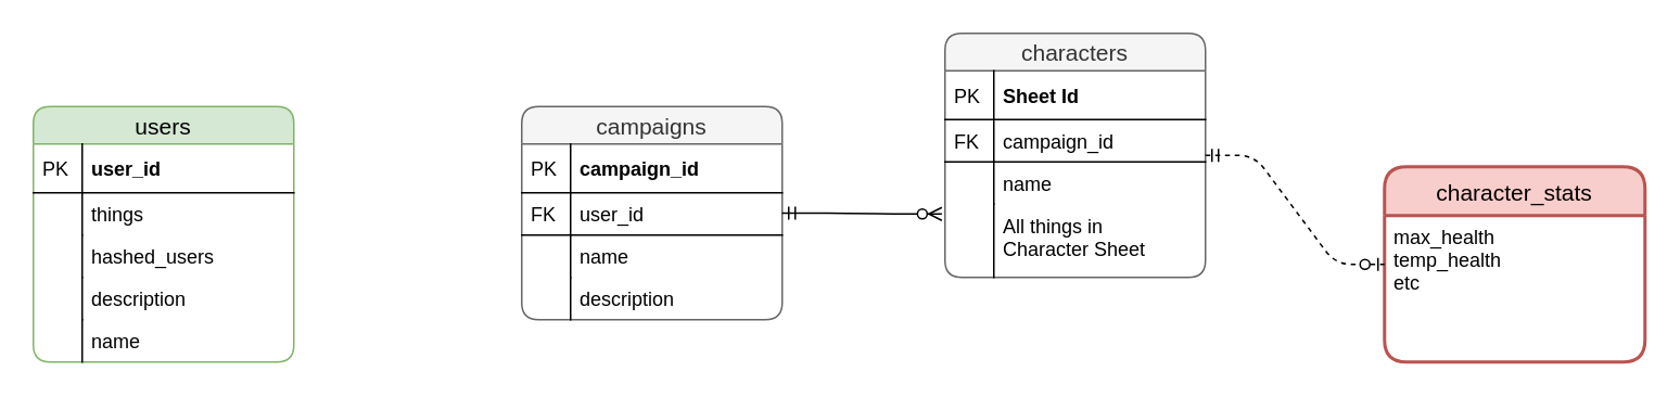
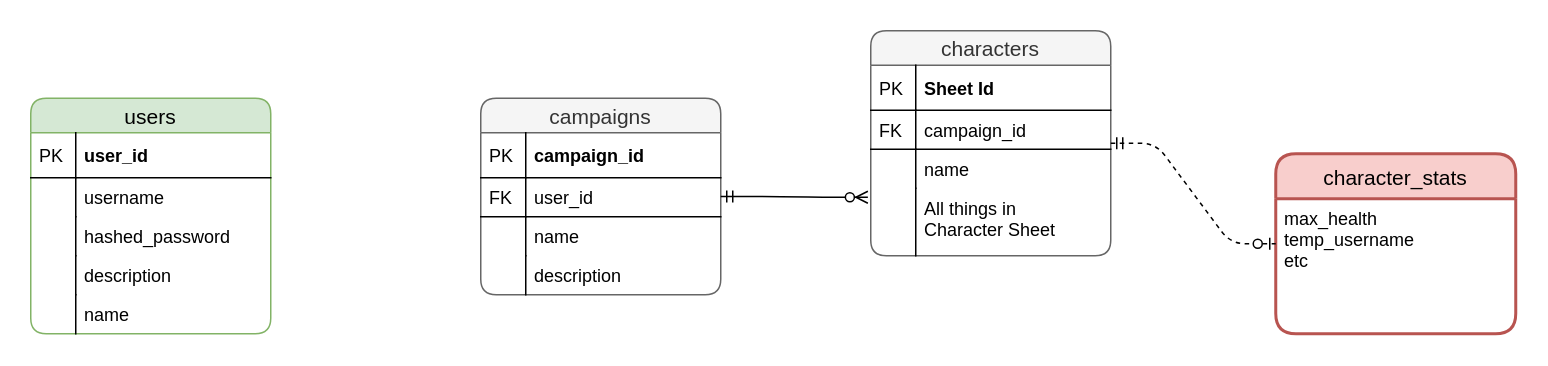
  <mxCell id="0" />
  <mxCell id="1" parent="0" />
  <mxCell id="2" value="users" style="swimlane;fontStyle=0;childLayout=stackLayout;horizontal=1;startSize=23;horizontalStack=0;resizeParent=1;resizeParentMax=0;resizeLast=0;collapsible=1;marginBottom=0;swimlaneFillColor=#ffffff;align=center;fontSize=14;comic=0;shadow=0;rounded=1;glass=0;swimlaneLine=1;fillColor=#d5e8d4;strokeColor=#82b366;" vertex="1" parent="1"><mxGeometry x="20" y="65" width="160" height="157" as="geometry"><mxRectangle x="60" y="200" width="60" height="23" as="alternateBounds" /></mxGeometry></mxCell>
  <mxCell id="3" value="user_id" style="shape=partialRectangle;top=0;left=0;right=0;bottom=1;align=left;verticalAlign=middle;fillColor=none;spacingLeft=34;spacingRight=4;overflow=hidden;rotatable=0;points=[[0,0.5],[1,0.5]];portConstraint=eastwest;dropTarget=0;fontStyle=1;fontSize=12;" vertex="1" parent="2"><mxGeometry y="23" width="160" height="30" as="geometry" /></mxCell>
  <mxCell id="4" value="PK" style="shape=partialRectangle;top=0;left=0;bottom=0;fillColor=none;align=left;verticalAlign=middle;spacingLeft=4;spacingRight=4;overflow=hidden;rotatable=0;points=[];portConstraint=eastwest;part=1;fontSize=12;" vertex="1" connectable="0" parent="3"><mxGeometry width="30" height="30" as="geometry" /></mxCell>
- <mxCell id="5" value="things" style="shape=partialRectangle;top=0;left=0;right=0;bottom=0;align=left;verticalAlign=top;fillColor=none;spacingLeft=34;spacingRight=4;overflow=hidden;rotatable=0;points=[[0,0.5],[1,0.5]];portConstraint=eastwest;dropTarget=0;fontSize=12;" vertex="1" parent="2"><mxGeometry y="53" width="160" height="26" as="geometry" /></mxCell>
+ <mxCell id="5" value="username" style="shape=partialRectangle;top=0;left=0;right=0;bottom=0;align=left;verticalAlign=top;fillColor=none;spacingLeft=34;spacingRight=4;overflow=hidden;rotatable=0;points=[[0,0.5],[1,0.5]];portConstraint=eastwest;dropTarget=0;fontSize=12;" vertex="1" parent="2"><mxGeometry y="53" width="160" height="26" as="geometry" /></mxCell>
  <mxCell id="6" value="" style="shape=partialRectangle;top=0;left=0;bottom=0;fillColor=none;align=left;verticalAlign=top;spacingLeft=4;spacingRight=4;overflow=hidden;rotatable=0;points=[];portConstraint=eastwest;part=1;fontSize=12;" vertex="1" connectable="0" parent="5"><mxGeometry width="30" height="26" as="geometry" /></mxCell>
- <mxCell id="7" value="hashed_users" style="shape=partialRectangle;top=0;left=0;right=0;bottom=0;align=left;verticalAlign=top;fillColor=none;spacingLeft=34;spacingRight=4;overflow=hidden;rotatable=0;points=[[0,0.5],[1,0.5]];portConstraint=eastwest;dropTarget=0;fontSize=12;" vertex="1" parent="2"><mxGeometry y="79" width="160" height="26" as="geometry" /></mxCell>
+ <mxCell id="7" value="hashed_password" style="shape=partialRectangle;top=0;left=0;right=0;bottom=0;align=left;verticalAlign=top;fillColor=none;spacingLeft=34;spacingRight=4;overflow=hidden;rotatable=0;points=[[0,0.5],[1,0.5]];portConstraint=eastwest;dropTarget=0;fontSize=12;" vertex="1" parent="2"><mxGeometry y="79" width="160" height="26" as="geometry" /></mxCell>
  <mxCell id="8" value="" style="shape=partialRectangle;top=0;left=0;bottom=0;fillColor=none;align=left;verticalAlign=top;spacingLeft=4;spacingRight=4;overflow=hidden;rotatable=0;points=[];portConstraint=eastwest;part=1;fontSize=12;" vertex="1" connectable="0" parent="7"><mxGeometry width="30" height="26" as="geometry" /></mxCell>
  <mxCell id="9" value="description" style="shape=partialRectangle;top=0;left=0;right=0;bottom=0;align=left;verticalAlign=top;fillColor=none;spacingLeft=34;spacingRight=4;overflow=hidden;rotatable=0;points=[[0,0.5],[1,0.5]];portConstraint=eastwest;dropTarget=0;fontSize=12;" vertex="1" parent="2"><mxGeometry y="105" width="160" height="26" as="geometry" /></mxCell>
  <mxCell id="10" value="" style="shape=partialRectangle;top=0;left=0;bottom=0;fillColor=none;align=left;verticalAlign=top;spacingLeft=4;spacingRight=4;overflow=hidden;rotatable=0;points=[];portConstraint=eastwest;part=1;fontSize=12;" vertex="1" connectable="0" parent="9"><mxGeometry width="30" height="26" as="geometry" /></mxCell>
  <mxCell id="11" value="name" style="shape=partialRectangle;top=0;left=0;right=0;bottom=0;align=left;verticalAlign=top;fillColor=none;spacingLeft=34;spacingRight=4;overflow=hidden;rotatable=0;points=[[0,0.5],[1,0.5]];portConstraint=eastwest;dropTarget=0;fontSize=12;" vertex="1" parent="2"><mxGeometry y="131" width="160" height="26" as="geometry" /></mxCell>
  <mxCell id="12" value="" style="shape=partialRectangle;top=0;left=0;bottom=0;fillColor=none;align=left;verticalAlign=top;spacingLeft=4;spacingRight=4;overflow=hidden;rotatable=0;points=[];portConstraint=eastwest;part=1;fontSize=12;" vertex="1" connectable="0" parent="11"><mxGeometry width="30" height="26" as="geometry" /></mxCell>
  <mxCell id="13" value="campaigns" style="swimlane;fontStyle=0;childLayout=stackLayout;horizontal=1;startSize=23;horizontalStack=0;resizeParent=1;resizeParentMax=0;resizeLast=0;collapsible=1;marginBottom=0;swimlaneFillColor=#ffffff;align=center;fontSize=14;comic=0;shadow=0;rounded=1;glass=0;swimlaneLine=1;fillColor=#f5f5f5;strokeColor=#666666;fontColor=#333333;" vertex="1" parent="1"><mxGeometry x="320" y="65" width="160" height="131" as="geometry"><mxRectangle x="60" y="200" width="60" height="23" as="alternateBounds" /></mxGeometry></mxCell>
  <mxCell id="14" value="campaign_id" style="shape=partialRectangle;top=0;left=0;right=0;bottom=1;align=left;verticalAlign=middle;fillColor=none;spacingLeft=34;spacingRight=4;overflow=hidden;rotatable=0;points=[[0,0.5],[1,0.5]];portConstraint=eastwest;dropTarget=0;fontStyle=1;fontSize=12;" vertex="1" parent="13"><mxGeometry y="23" width="160" height="30" as="geometry" /></mxCell>
  <mxCell id="15" value="PK" style="shape=partialRectangle;top=0;left=0;bottom=0;fillColor=none;align=left;verticalAlign=middle;spacingLeft=4;spacingRight=4;overflow=hidden;rotatable=0;points=[];portConstraint=eastwest;part=1;fontSize=12;" vertex="1" connectable="0" parent="14"><mxGeometry width="30" height="30" as="geometry" /></mxCell>
  <mxCell id="16" value="user_id" style="shape=partialRectangle;top=0;left=0;right=0;bottom=1;align=left;verticalAlign=top;fillColor=none;spacingLeft=34;spacingRight=4;overflow=hidden;rotatable=0;points=[[0,0.5],[1,0.5]];portConstraint=eastwest;dropTarget=0;fontSize=12;rounded=1;shadow=0;glass=0;comic=0;" vertex="1" parent="13"><mxGeometry y="53" width="160" height="26" as="geometry" /></mxCell>
  <mxCell id="17" value="FK" style="shape=partialRectangle;top=0;left=0;bottom=0;fillColor=none;align=left;verticalAlign=top;spacingLeft=4;spacingRight=4;overflow=hidden;rotatable=0;points=[];portConstraint=eastwest;part=1;fontSize=12;" vertex="1" connectable="0" parent="16"><mxGeometry width="30" height="26" as="geometry" /></mxCell>
  <mxCell id="18" value="name" style="shape=partialRectangle;top=0;left=0;right=0;bottom=0;align=left;verticalAlign=top;fillColor=none;spacingLeft=34;spacingRight=4;overflow=hidden;rotatable=0;points=[[0,0.5],[1,0.5]];portConstraint=eastwest;dropTarget=0;fontSize=12;" vertex="1" parent="13"><mxGeometry y="79" width="160" height="26" as="geometry" /></mxCell>
  <mxCell id="19" value="" style="shape=partialRectangle;top=0;left=0;bottom=0;fillColor=none;align=left;verticalAlign=top;spacingLeft=4;spacingRight=4;overflow=hidden;rotatable=0;points=[];portConstraint=eastwest;part=1;fontSize=12;" vertex="1" connectable="0" parent="18"><mxGeometry width="30" height="26" as="geometry" /></mxCell>
  <mxCell id="20" value="description" style="shape=partialRectangle;top=0;left=0;right=0;bottom=0;align=left;verticalAlign=top;fillColor=none;spacingLeft=34;spacingRight=4;overflow=hidden;rotatable=0;points=[[0,0.5],[1,0.5]];portConstraint=eastwest;dropTarget=0;fontSize=12;" vertex="1" parent="13"><mxGeometry y="105" width="160" height="26" as="geometry" /></mxCell>
  <mxCell id="21" value="" style="shape=partialRectangle;top=0;left=0;bottom=0;fillColor=none;align=left;verticalAlign=top;spacingLeft=4;spacingRight=4;overflow=hidden;rotatable=0;points=[];portConstraint=eastwest;part=1;fontSize=12;" vertex="1" connectable="0" parent="20"><mxGeometry width="30" height="26" as="geometry" /></mxCell>
  <mxCell id="22" value="characters" style="swimlane;fontStyle=0;childLayout=stackLayout;horizontal=1;startSize=23;horizontalStack=0;resizeParent=1;resizeParentMax=0;resizeLast=0;collapsible=1;marginBottom=0;swimlaneFillColor=#ffffff;align=center;fontSize=14;comic=0;shadow=0;rounded=1;glass=0;swimlaneLine=1;fillColor=#f5f5f5;strokeColor=#666666;fontColor=#333333;" vertex="1" parent="1"><mxGeometry x="580" y="20" width="160" height="150" as="geometry"><mxRectangle x="60" y="200" width="60" height="23" as="alternateBounds" /></mxGeometry></mxCell>
  <mxCell id="23" value="Sheet Id" style="shape=partialRectangle;top=0;left=0;right=0;bottom=1;align=left;verticalAlign=middle;fillColor=none;spacingLeft=34;spacingRight=4;overflow=hidden;rotatable=0;points=[[0,0.5],[1,0.5]];portConstraint=eastwest;dropTarget=0;fontStyle=1;fontSize=12;" vertex="1" parent="22"><mxGeometry y="23" width="160" height="30" as="geometry" /></mxCell>
  <mxCell id="24" value="PK" style="shape=partialRectangle;top=0;left=0;bottom=0;fillColor=none;align=left;verticalAlign=middle;spacingLeft=4;spacingRight=4;overflow=hidden;rotatable=0;points=[];portConstraint=eastwest;part=1;fontSize=12;" vertex="1" connectable="0" parent="23"><mxGeometry width="30" height="30" as="geometry" /></mxCell>
  <mxCell id="25" value="campaign_id" style="shape=partialRectangle;top=0;left=0;right=0;bottom=1;align=left;verticalAlign=top;fillColor=none;spacingLeft=34;spacingRight=4;overflow=hidden;rotatable=0;points=[[0,0.5],[1,0.5]];portConstraint=eastwest;dropTarget=0;fontSize=12;rounded=1;shadow=0;glass=0;comic=0;fontStyle=0" vertex="1" parent="22"><mxGeometry y="53" width="160" height="26" as="geometry" /></mxCell>
  <mxCell id="26" value="FK" style="shape=partialRectangle;top=0;left=0;bottom=0;fillColor=none;align=left;verticalAlign=top;spacingLeft=4;spacingRight=4;overflow=hidden;rotatable=0;points=[];portConstraint=eastwest;part=1;fontSize=12;" vertex="1" connectable="0" parent="25"><mxGeometry width="30" height="26" as="geometry" /></mxCell>
  <mxCell id="27" value="name" style="shape=partialRectangle;top=0;left=0;right=0;bottom=0;align=left;verticalAlign=top;fillColor=none;spacingLeft=34;spacingRight=4;overflow=hidden;rotatable=0;points=[[0,0.5],[1,0.5]];portConstraint=eastwest;dropTarget=0;fontSize=12;" vertex="1" parent="22"><mxGeometry y="79" width="160" height="26" as="geometry" /></mxCell>
  <mxCell id="28" value="" style="shape=partialRectangle;top=0;left=0;bottom=0;fillColor=none;align=left;verticalAlign=top;spacingLeft=4;spacingRight=4;overflow=hidden;rotatable=0;points=[];portConstraint=eastwest;part=1;fontSize=12;" vertex="1" connectable="0" parent="27"><mxGeometry width="30" height="26" as="geometry" /></mxCell>
  <mxCell id="29" value="All things in &#10;Character Sheet " style="shape=partialRectangle;top=0;left=0;right=0;bottom=0;align=left;verticalAlign=top;fillColor=none;spacingLeft=34;spacingRight=4;overflow=hidden;rotatable=0;points=[[0,0.5],[1,0.5]];portConstraint=eastwest;dropTarget=0;fontSize=12;" vertex="1" parent="22"><mxGeometry y="105" width="160" height="45" as="geometry" /></mxCell>
  <mxCell id="30" value="" style="shape=partialRectangle;top=0;left=0;bottom=0;fillColor=none;align=left;verticalAlign=top;spacingLeft=4;spacingRight=4;overflow=hidden;rotatable=0;points=[];portConstraint=eastwest;part=1;fontSize=12;" vertex="1" connectable="0" parent="29"><mxGeometry width="30" height="45" as="geometry" /></mxCell>
  <mxCell id="31" value="" style="edgeStyle=entityRelationEdgeStyle;fontSize=12;html=1;endArrow=ERzeroToMany;startArrow=ERmandOne;entryX=-0.012;entryY=0.231;entryDx=0;entryDy=0;entryPerimeter=0;" edge="1" parent="1" source="13"><mxGeometry width="100" height="100" relative="1" as="geometry"><mxPoint x="480" y="183" as="sourcePoint" /><mxPoint x="578.08" y="131.006" as="targetPoint" /></mxGeometry></mxCell>
  <mxCell id="32" value="character_stats" style="swimlane;childLayout=stackLayout;horizontal=1;startSize=30;horizontalStack=0;fillColor=#f8cecc;rounded=1;fontSize=14;fontStyle=0;strokeWidth=2;resizeParent=0;resizeLast=1;shadow=0;dashed=0;align=center;glass=0;comic=0;strokeColor=#b85450;" vertex="1" parent="1"><mxGeometry x="850" y="102" width="160" height="120" as="geometry" /></mxCell>
- <mxCell id="33" value="max_health&#10;temp_health&#10;etc" style="align=left;strokeColor=none;fillColor=none;spacingLeft=4;fontSize=12;verticalAlign=top;resizable=0;rotatable=0;part=1;" vertex="1" parent="32"><mxGeometry y="30" width="160" height="90" as="geometry" /></mxCell>
+ <mxCell id="33" value="max_health&#10;temp_username&#10;etc" style="align=left;strokeColor=none;fillColor=none;spacingLeft=4;fontSize=12;verticalAlign=top;resizable=0;rotatable=0;part=1;" vertex="1" parent="32"><mxGeometry y="30" width="160" height="90" as="geometry" /></mxCell>
  <mxCell id="34" value="" style="edgeStyle=entityRelationEdgeStyle;fontSize=12;html=1;endArrow=ERzeroToOne;startArrow=ERmandOne;dashed=1;" edge="1" parent="1" source="22" target="32"><mxGeometry width="100" height="100" relative="1" as="geometry"><mxPoint x="720" y="305" as="sourcePoint" /><mxPoint x="820" y="205" as="targetPoint" /></mxGeometry></mxCell>
